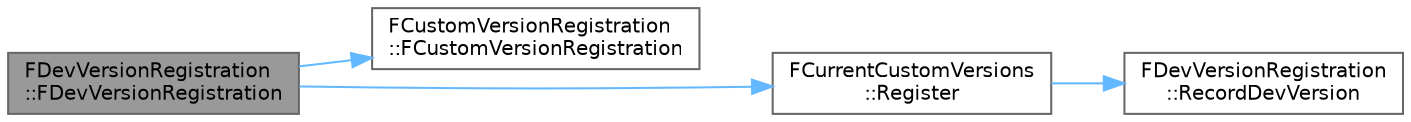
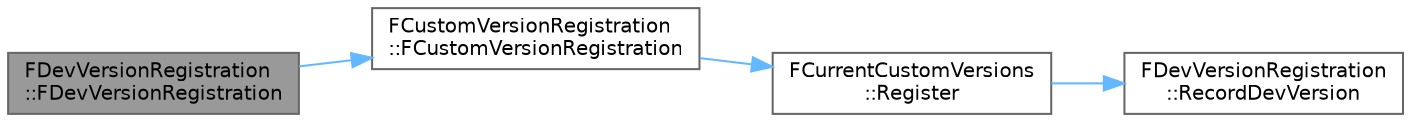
  digraph {
    rankdir=LR
    node [color=grey40 fillcolor=white fontname=Helvetica fontsize=10 shape=box style=filled]
    edge [color=steelblue1 fontname=Helvetica fontsize=10 labelfontname=Helvetica labelfontsize=10 style=solid]
    n1 [color=gray40 fillcolor=grey60 fontcolor=black height=0.2 label="FDevVersionRegistration\l::FDevVersionRegistration" width=0.4]
    n2 [height=0.2 label="FCustomVersionRegistration\l::FCustomVersionRegistration" width=0.4]
    n3 [height=0.2 label="FCurrentCustomVersions\l::Register" width=0.4]
    n4 [height=0.2 label="FDevVersionRegistration\l::RecordDevVersion" width=0.4]
    n1 -> n2
-   n1 -> n3
+   n2 -> n3
    n3 -> n4
  }
